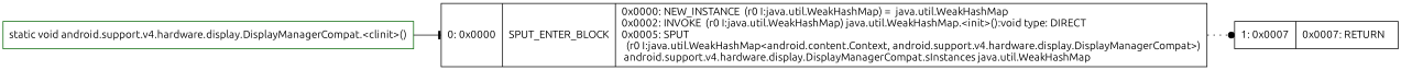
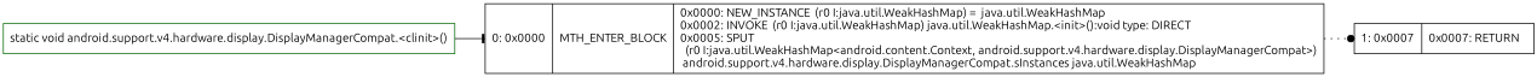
  digraph {
    rankdir=LR
    fontname=Ubuntu
    node [shape=record color=black fontname=Ubuntu]
    edge [fontname=Ubuntu]
-   n1 [label="{0\:\ 0x0000|SPUT_ENTER_BLOCK\l|0x0000: NEW_INSTANCE  (r0 I:java.util.WeakHashMap) =  java.util.WeakHashMap \l0x0002: INVOKE  (r0 I:java.util.WeakHashMap) java.util.WeakHashMap.\<init\>():void type: DIRECT \l0x0005: SPUT  \l  (r0 I:java.util.WeakHashMap\<android.content.Context, android.support.v4.hardware.display.DisplayManagerCompat\>)\l android.support.v4.hardware.display.DisplayManagerCompat.sInstances java.util.WeakHashMap \l}"]
+   n1 [label="{0\:\ 0x0000|MTH_ENTER_BLOCK\l|0x0000: NEW_INSTANCE  (r0 I:java.util.WeakHashMap) =  java.util.WeakHashMap \l0x0002: INVOKE  (r0 I:java.util.WeakHashMap) java.util.WeakHashMap.\<init\>():void type: DIRECT \l0x0005: SPUT  \l  (r0 I:java.util.WeakHashMap\<android.content.Context, android.support.v4.hardware.display.DisplayManagerCompat\>)\l android.support.v4.hardware.display.DisplayManagerCompat.sInstances java.util.WeakHashMap \l}"]
    n2 [label="{1\:\ 0x0007|0x0007: RETURN   \l}"]
    n3 [label="{static void android.support.v4.hardware.display.DisplayManagerCompat.\<clinit\>() }" color=darkgreen]
    n1 -> n2 [style=dotted arrowhead=dot]
    n3 -> n1 [style=solid arrowhead=tee]
  }
